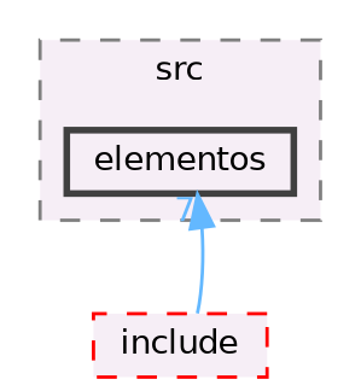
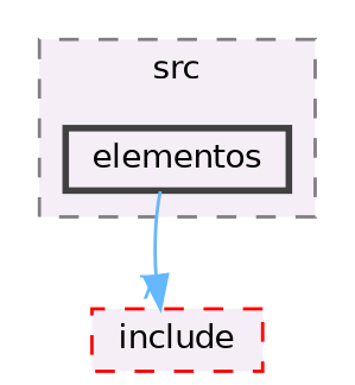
  digraph {
    compound=true
    node [fillcolor="#f6eef6" fontname=Helvetica fontsize=10 shape=box]
    n1 [color=grey25 height=0.2 label=elementos style="filled,bold" width=0.4]
    n2 [color=red height=0.2 label=include style="filled,dashed" width=0.4]
    subgraph cluster_1 {
      bgcolor="#f6eef6"
      fontname=Helvetica
      fontsize=10
      label=src
      pencolor=grey50
      style="filled,dashed"
      n1
    }
-   n2 -> n1 [color=steelblue1 fontcolor=steelblue1 fontname=Helvetica fontsize=10 headlabel=7 labeldistance=1.5 labelfontname=Helvetica labelfontsize=10]
+   n1 -> n2 [color=steelblue1 fontcolor=steelblue1 fontname=Helvetica fontsize=10 headlabel=7 labeldistance=1.5 labelfontname=Helvetica labelfontsize=10]
  }
